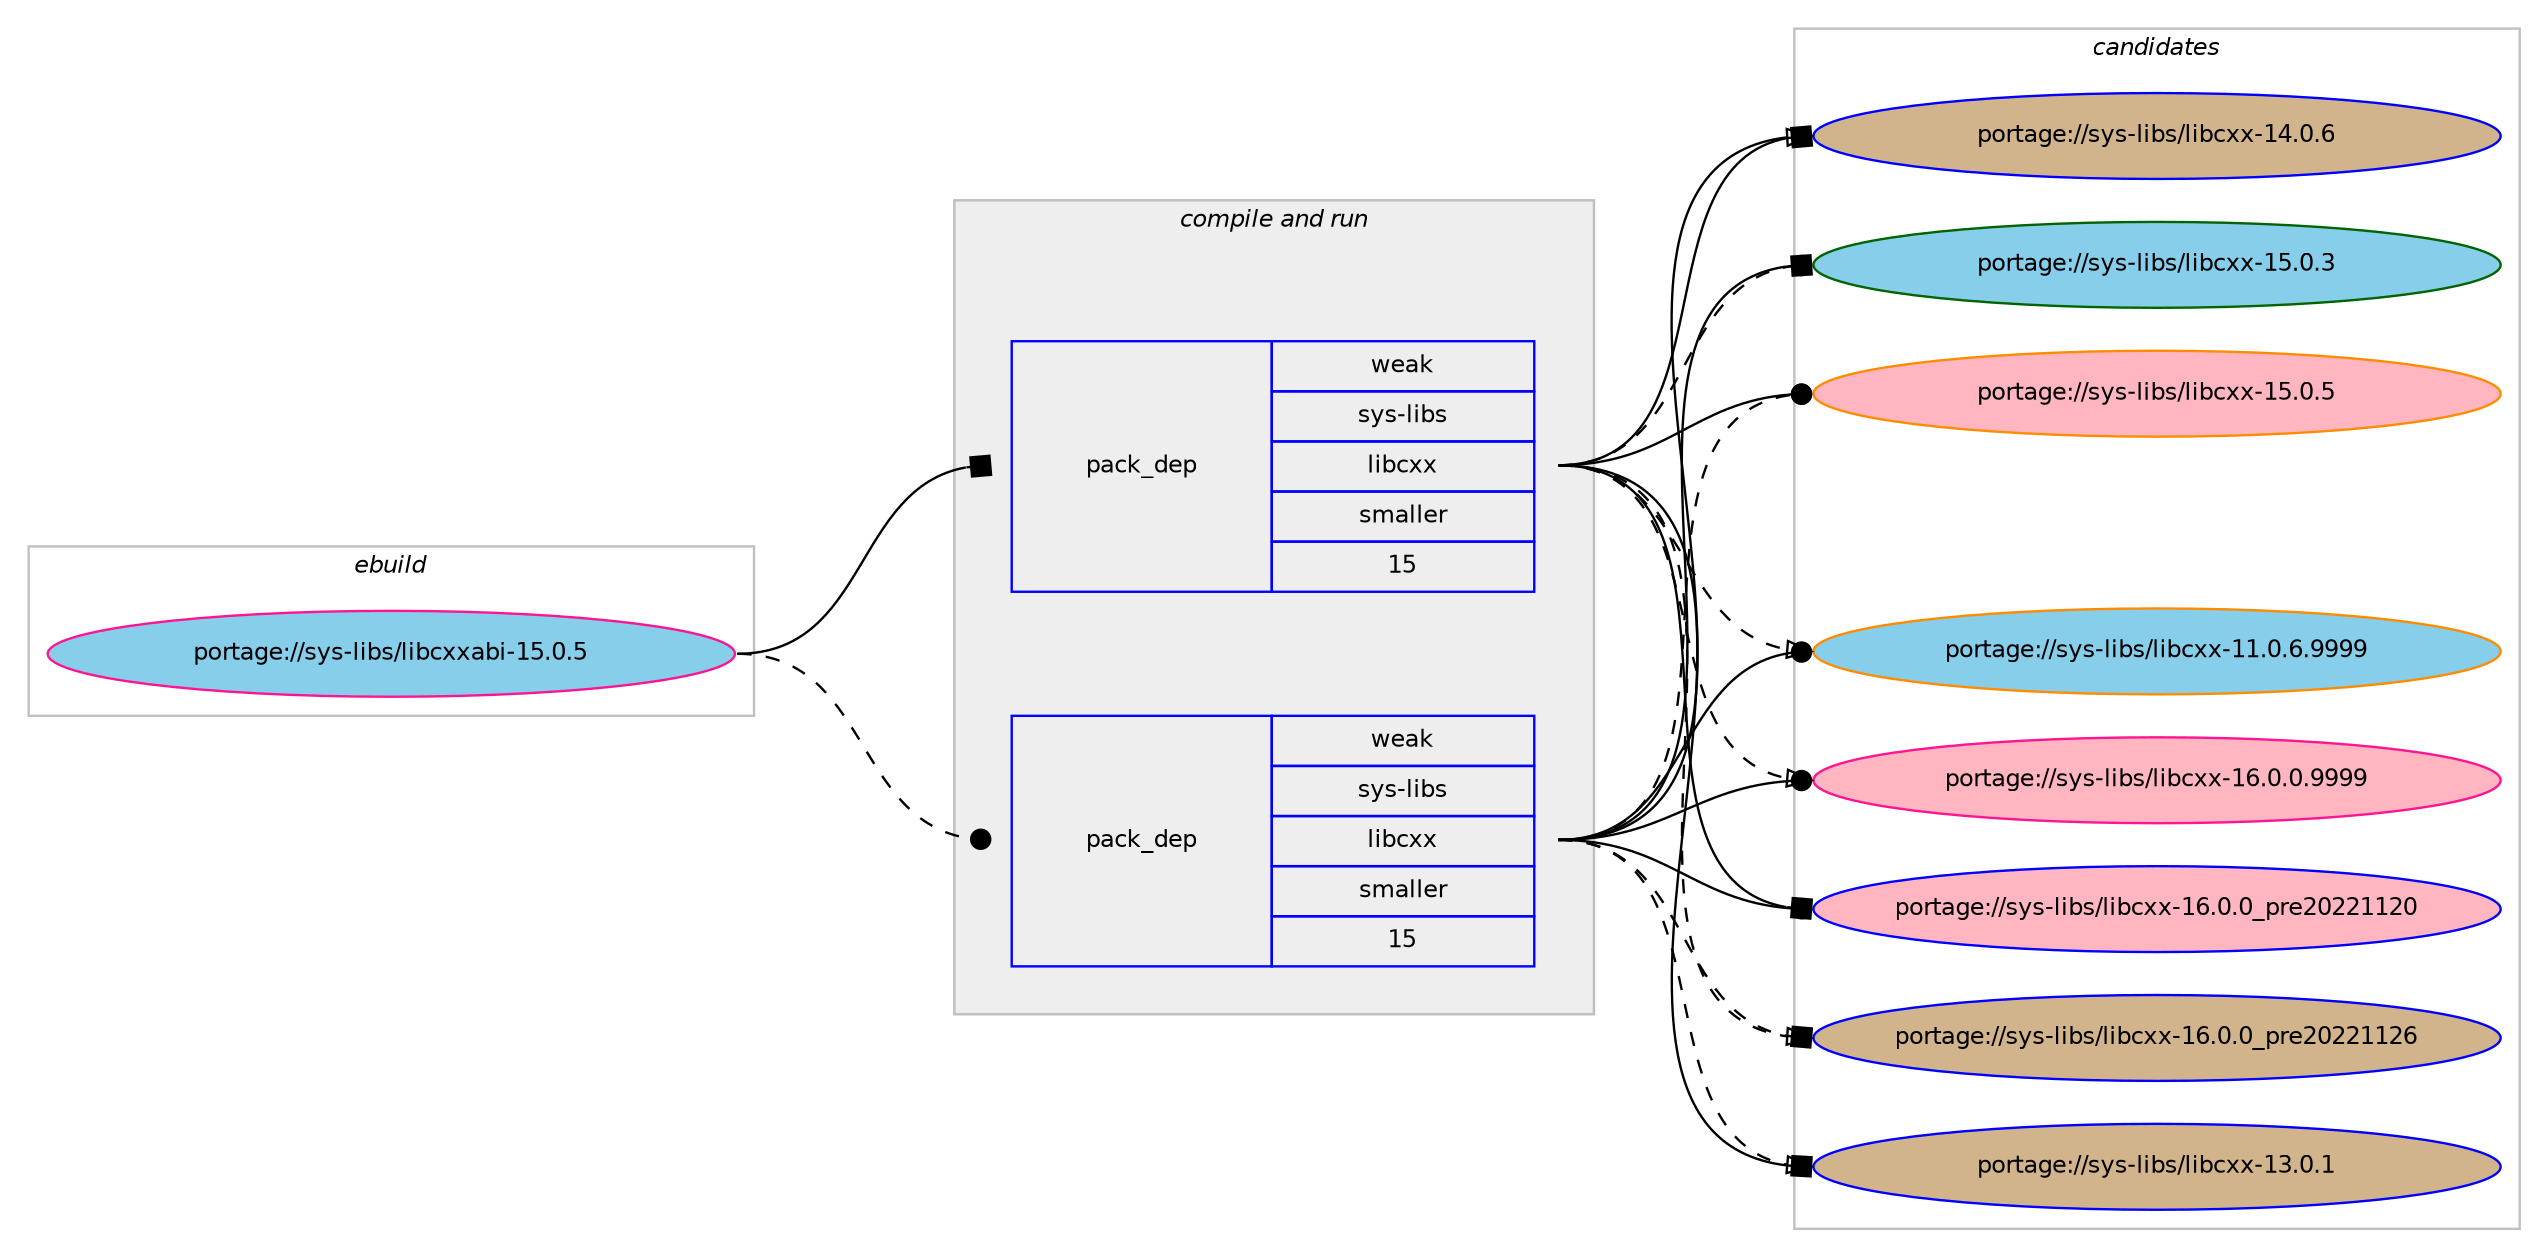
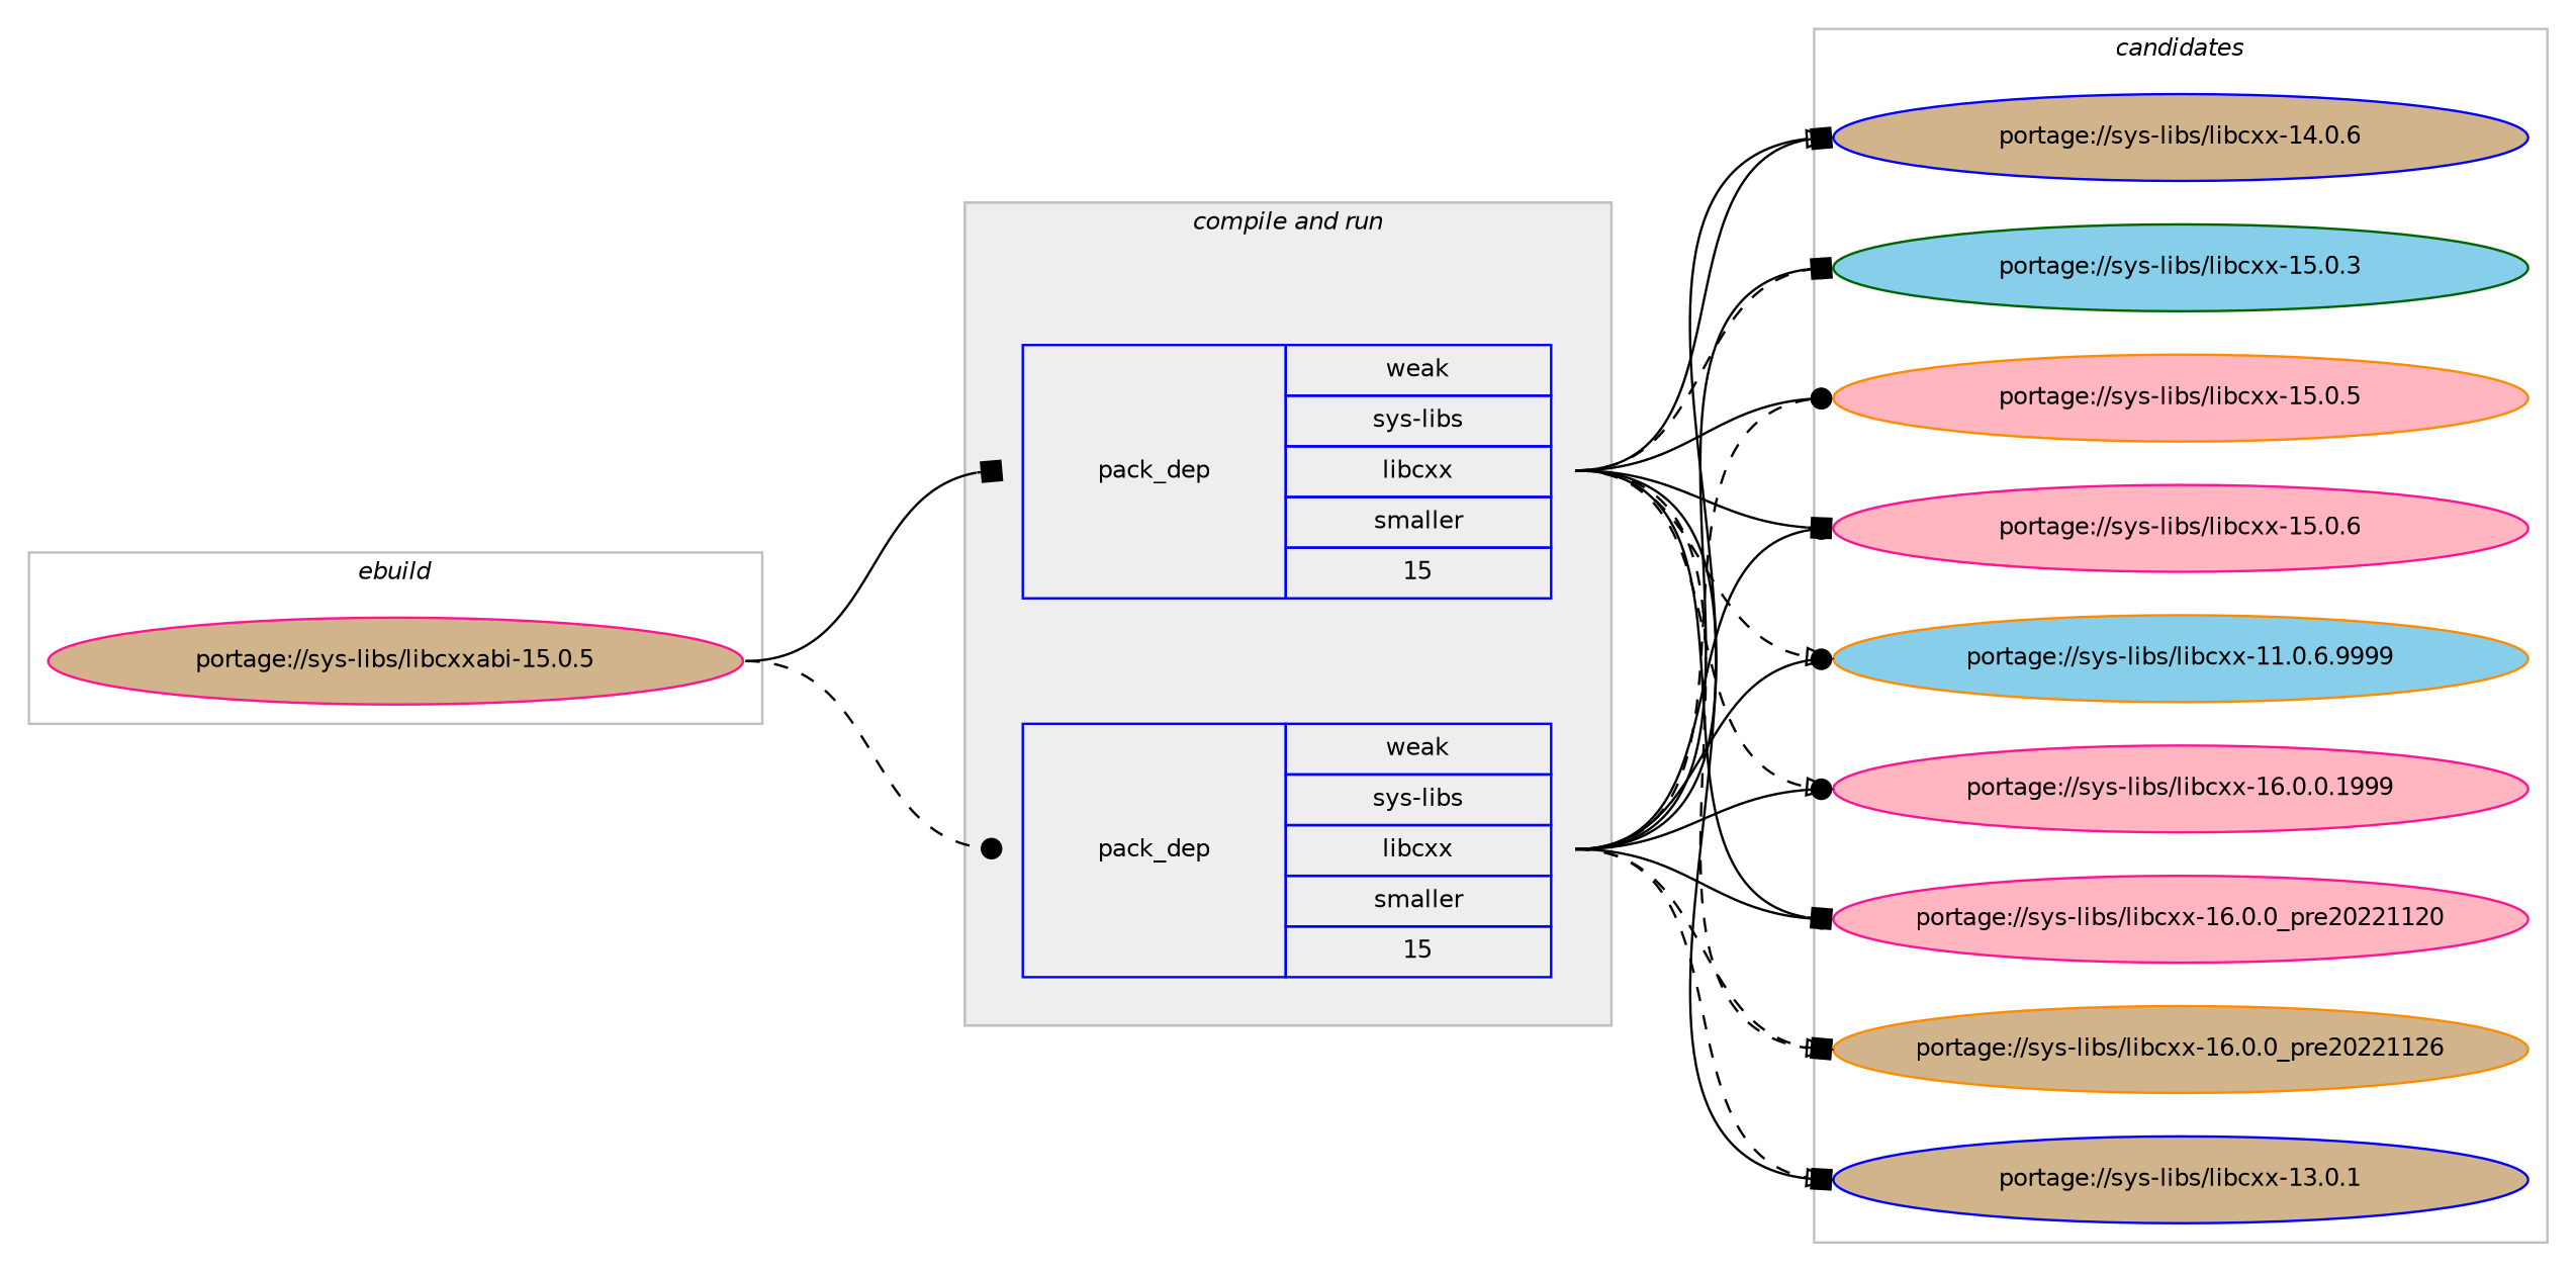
  digraph {
    compound=true
    concentrate=true
    fontname=Helvetica
    fontsize=10
    newrank=true
    rankdir=LR
    ranksep=1.5
    node [color=blue fillcolor=tan fontname=Helvetica fontsize=10 style=filled]
    edge [arrowhead=dot headport=w style=solid tailport=e weight=100]
-   n1 [color=deeppink fillcolor=skyblue label="portage://sys-libs/libcxxabi-15.0.5" width=4]
+   n1 [color=deeppink label="portage://sys-libs/libcxxabi-15.0.5" width=4]
    n2 [label=<<TABLE BORDER="0" CELLBORDER="1" CELLSPACING="0" CELLPADDING="4" WIDTH="220"><TR><TD ROWSPAN="6" CELLPADDING="30">pack_dep</TD></TR><TR><TD WIDTH="110">weak</TD></TR><TR><TD>sys-libs</TD></TR><TR><TD>libcxx</TD></TR><TR><TD>smaller</TD></TR><TR><TD>15</TD></TR></TABLE>> shape=none fillcolor="" style=""]
    n3 [label=<<TABLE BORDER="0" CELLBORDER="1" CELLSPACING="0" CELLPADDING="4" WIDTH="220"><TR><TD ROWSPAN="6" CELLPADDING="30">pack_dep</TD></TR><TR><TD WIDTH="110">weak</TD></TR><TR><TD>sys-libs</TD></TR><TR><TD>libcxx</TD></TR><TR><TD>smaller</TD></TR><TR><TD>15</TD></TR></TABLE>> shape=none fillcolor="" style=""]
    n4 [label="portage://sys-libs/libcxx-13.0.1" width=4]
    n5 [label="portage://sys-libs/libcxx-14.0.6" width=4]
    n6 [color=darkgreen fillcolor=skyblue label="portage://sys-libs/libcxx-15.0.3" width=4]
    n7 [color=darkorange fillcolor=lightpink label="portage://sys-libs/libcxx-15.0.5" width=4]
+   n8 [color=deeppink fillcolor=lightpink label="portage://sys-libs/libcxx-15.0.6" width=4]
    n9 [color=darkorange fillcolor=skyblue label="portage://sys-libs/libcxx-11.0.6.9999" width=4]
-   n10 [color=deeppink fillcolor=lightpink label="portage://sys-libs/libcxx-16.0.0.9999" width=4]
-   n11 [fillcolor=lightpink label="portage://sys-libs/libcxx-16.0.0_pre20221120" width=4]
-   n12 [label="portage://sys-libs/libcxx-16.0.0_pre20221126" width=4]
+   n10 [color=deeppink fillcolor=lightpink label="portage://sys-libs/libcxx-16.0.0.1999" width=4]
+   n11 [color=deeppink fillcolor=lightpink label="portage://sys-libs/libcxx-16.0.0_pre20221120" width=4]
+   n12 [color=darkorange label="portage://sys-libs/libcxx-16.0.0_pre20221126" width=4]
    subgraph cluster_1 {
      color=gray
      label=<<i>ebuild</i>>
      n1
    }
    subgraph cluster_2 {
      color=gray
      label=<<i>dependencies</i>>
      subgraph cluster_3 {
        color=gray
        fillcolor="#eeeeee"
        label=<<i>run</i>>
        style=filled
        subgraph sub_4 {
          color=gray
          fillcolor="#eeeeee"
          label=<<i>run</i>>
          style=filled
          n3
        }
      }
      subgraph cluster_5 {
        color=gray
        fillcolor="#eeeeee"
        label=<<i>compile</i>>
        style=filled
        subgraph sub_6 {
          color=gray
          fillcolor="#eeeeee"
          label=<<i>compile</i>>
          style=filled
          n2
        }
      }
      subgraph cluster_7 {
        color=gray
        fillcolor="#eeeeee"
        label=<<i>compile and run</i>>
        style=filled
      }
    }
    subgraph cluster_8 {
      color=gray
      label=<<i>candidates</i>>
      rank=same
      subgraph sub_9 {
        color=black
        label=<<i>candidates</i>>
        nodesep=1
        rank=same
        n4
        n5
        n6
        n7
+       n8
        n9
        n10
        n11
        n12
      }
      subgraph sub_10 {
        color=black
        label=<<i>candidates</i>>
        nodesep=1
        rank=same
        n4
        n5
        n6
        n7
+       n8
        n9
        n10
        n11
        n12
      }
    }
    n1 -> n2 [style=dashed weight=20]
    n1 -> n3 [arrowhead=box weight=20]
    n2 -> n4 [arrowhead=onormal style=dashed]
    n2 -> n5 [arrowhead=onormal]
    n2 -> n6 [arrowhead=box]
    n2 -> n7 [style=dashed]
+   n2 -> n8
    n2 -> n9
    n2 -> n10
    n2 -> n11
    n2 -> n12 [arrowhead=box style=dashed]
    n3 -> n4 [arrowhead=box]
    n3 -> n5 [arrowhead=box]
    n3 -> n6 [style=dashed]
    n3 -> n7
+   n3 -> n8 [arrowhead=box]
    n3 -> n9 [arrowhead=onormal style=dashed]
    n3 -> n10 [arrowhead=onormal style=dashed]
    n3 -> n11 [arrowhead=box]
    n3 -> n12 [arrowhead=onormal style=dashed]
  }
